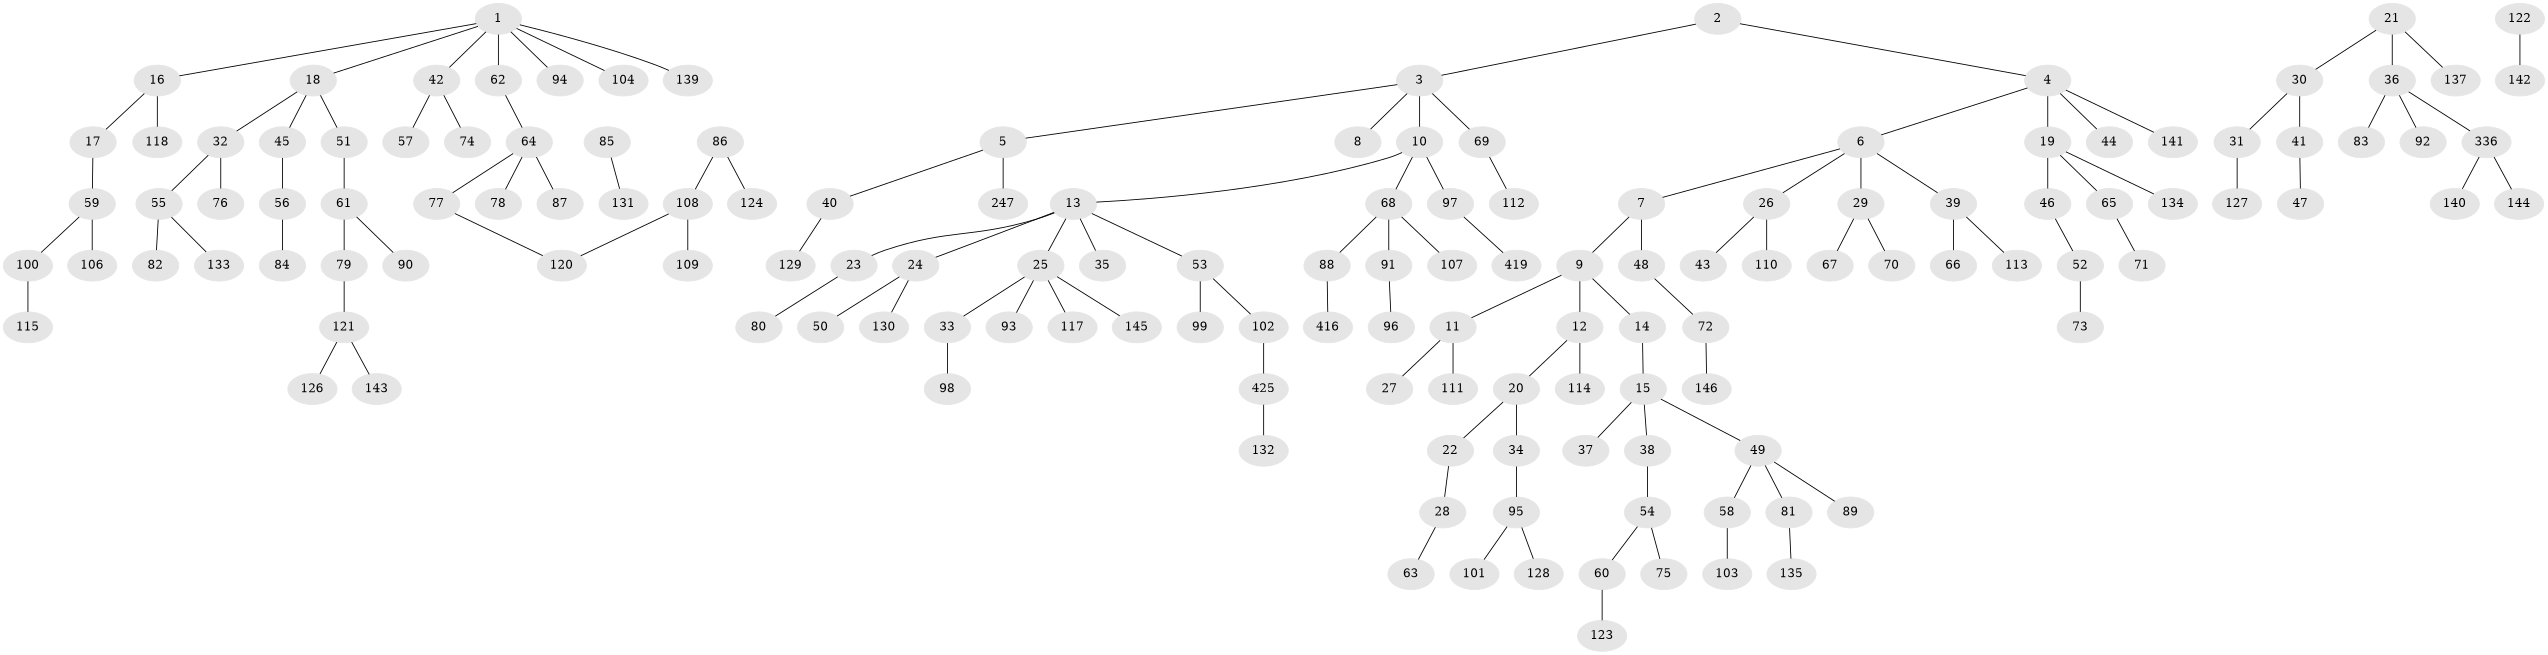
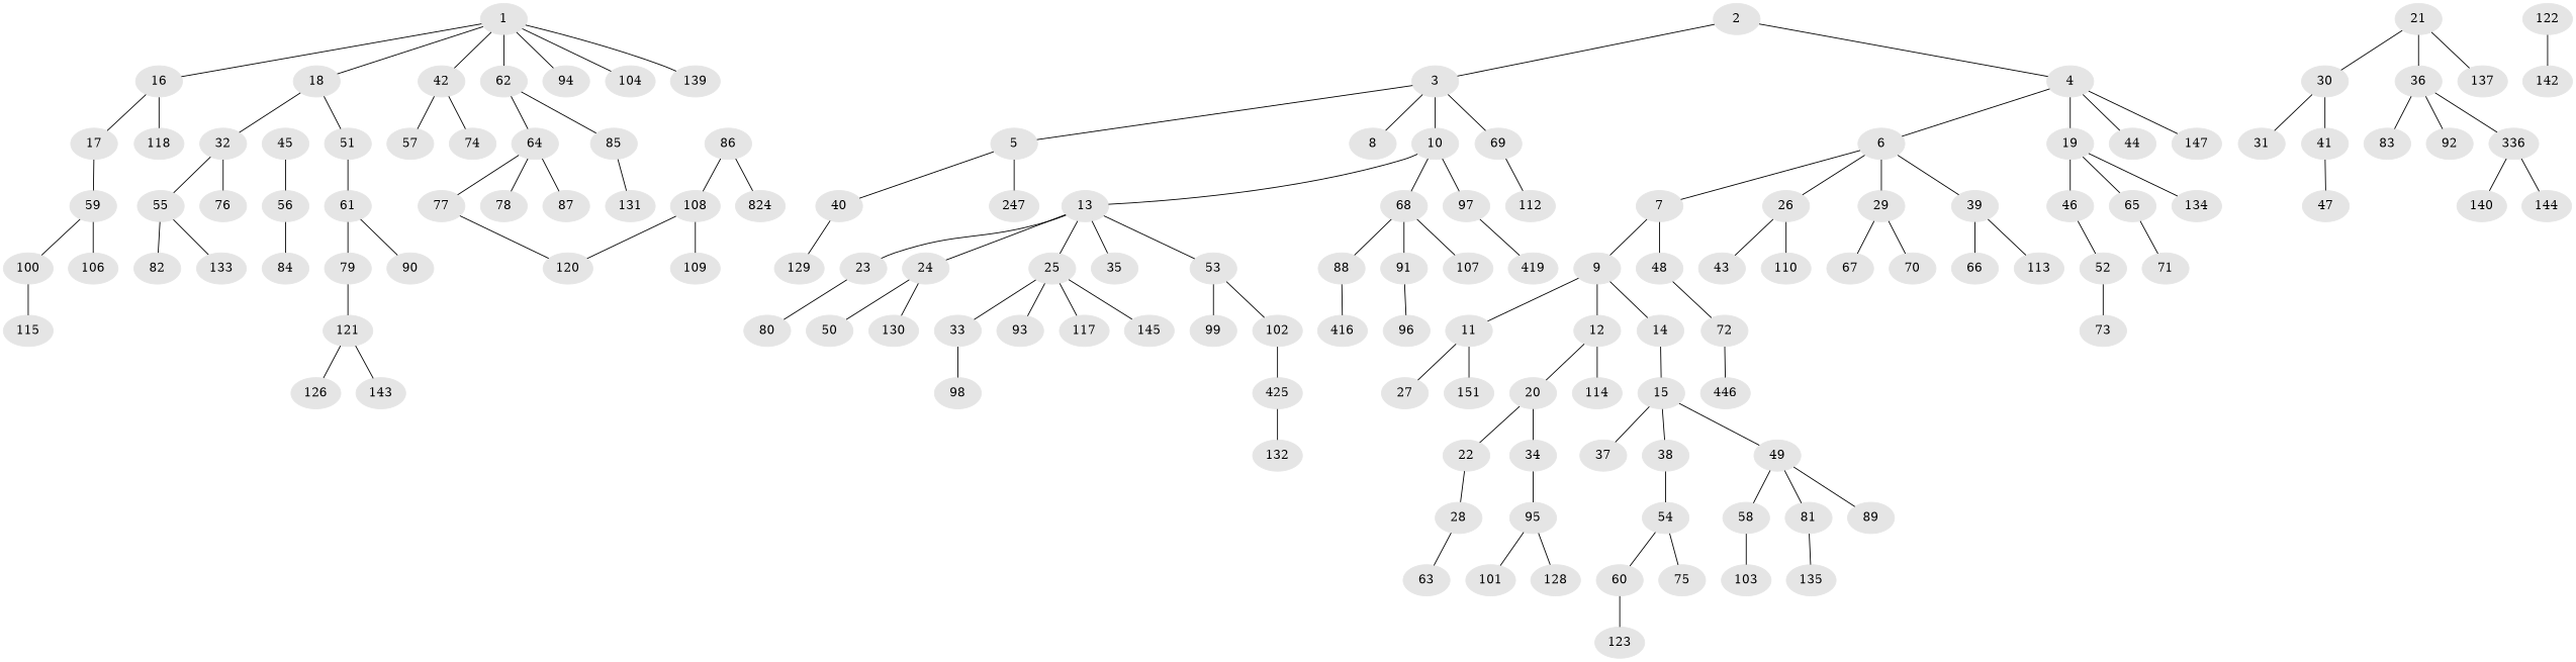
  graph {
    node [color=gray90 style=filled]
    1
    16
    18
    42
    62
    94
    104
    139
    2
    3
    4
    17
    118
    32
    45
    51
    57
    74
    64
    85
    5
    8
    10
    69
    6
    19
    44
-   141
+   141 [label=147]
    40
    n30 [label=247]
    13
    68
    97
    112
    7
    26
    29
    39
    46
    65
    134
    129
    9
    48
    43
    110
    67
    70
    66
    113
    11
    12
    14
    72
    27
-   111
+   111 [label=151]
    20
    114
    15
    23
    24
    25
    35
    53
    88
    91
    107
    n68 [label=419]
    22
    34
    80
    50
    130
    33
    93
    117
    145
    99
    102
    37
    38
    49
    54
    58
    81
    89
    59
    100
    106
    55
    76
    56
    61
    52
    71
    21
    30
    36
    137
    28
    95
    31
    41
    83
    92
    n106 [label=336]
    63
    98
    101
    128
-   127
    47
    82
    133
    140
    144
    60
    75
    84
    73
-   146
+   146 [label=446]
    103
    135
    79
    90
    n126 [label=425]
    123
    115
    121
    77
    78
    87
    131
    120
    86
    108
-   124
+   124 [label=824]
    n138 [label=416]
    96
    126
    143
    109
    132
    122
    142
    1 -- 16
    1 -- 18
    1 -- 42
    1 -- 62
    1 -- 94
    1 -- 104
    1 -- 139
    16 -- 17
    16 -- 118
    18 -- 32
-   18 -- 45
    18 -- 51
    42 -- 57
    42 -- 74
    62 -- 64
+   62 -- 85
    2 -- 3
    2 -- 4
    3 -- 5
    3 -- 8
    3 -- 10
    3 -- 69
    4 -- 6
    4 -- 19
    4 -- 44
    4 -- 141
    17 -- 59
    32 -- 55
    32 -- 76
    45 -- 56
    51 -- 61
    64 -- 77
    64 -- 78
    64 -- 87
    85 -- 131
    5 -- 40
    5 -- n30
    10 -- 13
    10 -- 68
    10 -- 97
    69 -- 112
    6 -- 7
    6 -- 26
    6 -- 29
    6 -- 39
    19 -- 46
    19 -- 65
    19 -- 134
    40 -- 129
    13 -- 23
    13 -- 24
    13 -- 25
    13 -- 35
    13 -- 53
    68 -- 88
    68 -- 91
    68 -- 107
    97 -- n68
    7 -- 9
    7 -- 48
    26 -- 43
    26 -- 110
    29 -- 67
    29 -- 70
    39 -- 66
    39 -- 113
    46 -- 52
    65 -- 71
    9 -- 11
    9 -- 12
    9 -- 14
    48 -- 72
    11 -- 27
    11 -- 111
    12 -- 20
    12 -- 114
    14 -- 15
    72 -- 146
    20 -- 22
    20 -- 34
    15 -- 37
    15 -- 38
    15 -- 49
    23 -- 80
    24 -- 50
    24 -- 130
    25 -- 33
    25 -- 93
    25 -- 117
    25 -- 145
    53 -- 99
    53 -- 102
    88 -- n138
    91 -- 96
    22 -- 28
    34 -- 95
    33 -- 98
    102 -- n126
    38 -- 54
    49 -- 58
    49 -- 81
    49 -- 89
    54 -- 60
    54 -- 75
    58 -- 103
    81 -- 135
    59 -- 100
    59 -- 106
    100 -- 115
    55 -- 82
    55 -- 133
    56 -- 84
    61 -- 79
    61 -- 90
    52 -- 73
    21 -- 30
    21 -- 36
    21 -- 137
    30 -- 31
    30 -- 41
    36 -- 83
    36 -- 92
    36 -- n106
    28 -- 63
    95 -- 101
    95 -- 128
-   31 -- 127
    41 -- 47
    n106 -- 140
    n106 -- 144
    60 -- 123
    79 -- 121
    n126 -- 132
    121 -- 126
    121 -- 143
    77 -- 120
    86 -- 108
    86 -- 124
    108 -- 120
    108 -- 109
    122 -- 142
  }
